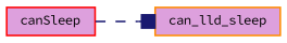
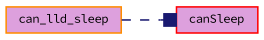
  digraph {
    rankdir=LR
    fontname="Source Code Pro"
    node [fillcolor=plum fontname="Source Code Pro" fontsize=8 shape=record style=filled]
    n1 [color=red fontcolor=black height=0.2 label=canSleep width=0.4]
    n2 [color=darkorange height=0.2 label=can_lld_sleep width=0.4]
-   n1 -> n2 [color=midnightblue fontname="Source Code Pro" fontsize=8 labelfontname=Helvetica labelfontsize=8 style=dashed arrowhead=box]
+   n2 -> n1 [color=midnightblue fontname="Source Code Pro" fontsize=8 labelfontname=Helvetica labelfontsize=8 style=dashed arrowhead=box]
  }
